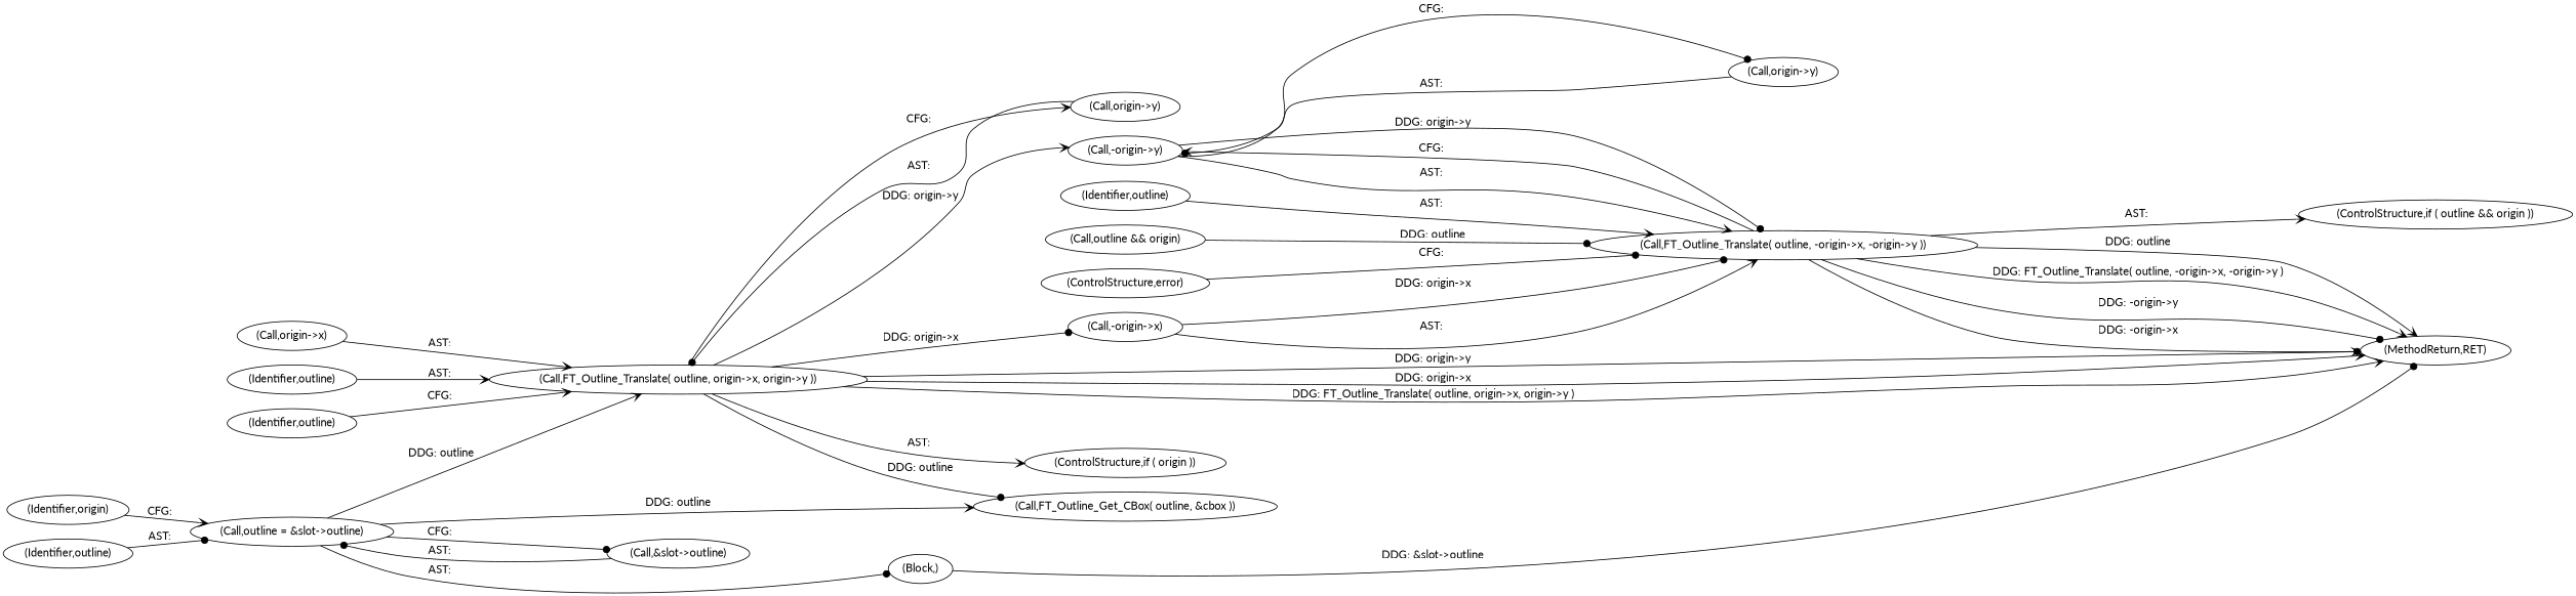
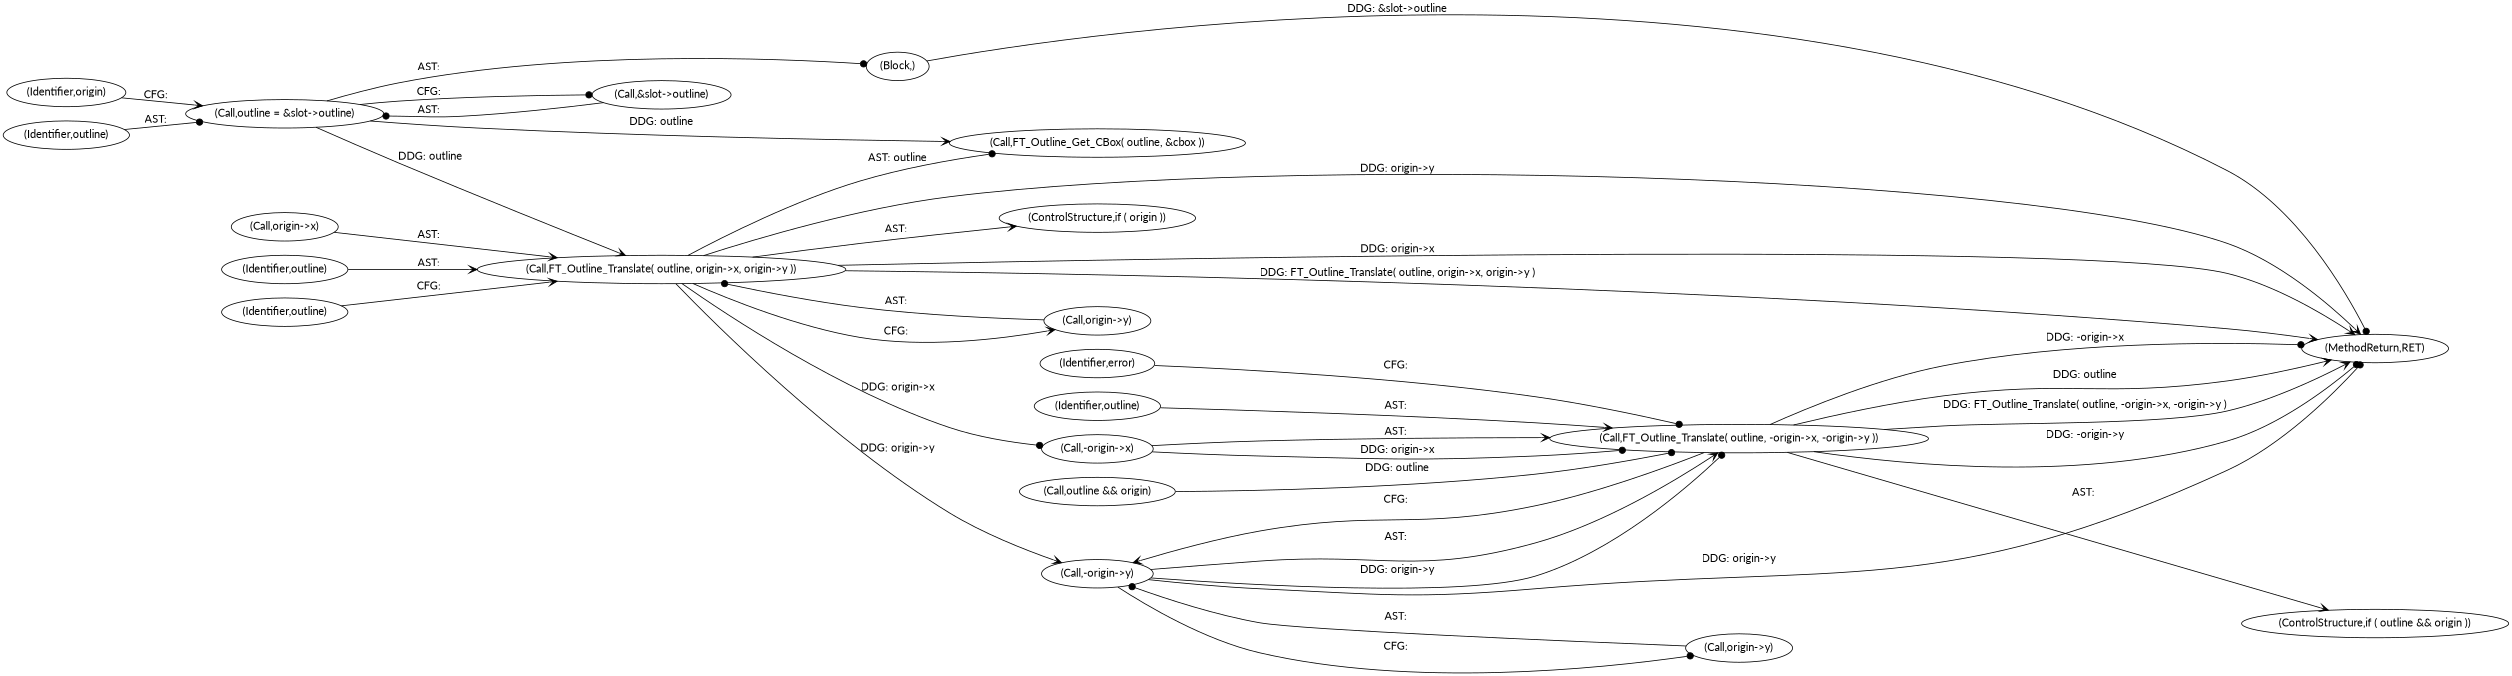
  digraph {
    fontname=Lato
    rankdir=LR
    node [fontname=Lato]
    edge [arrowhead=vee fontname=Lato]
    n1 [label="(Call,-origin->y)"]
    n2 [label="(Call,FT_Outline_Translate( outline, -origin->x, -origin->y ))"]
    n3 [label="(MethodReturn,RET)"]
    n4 [label="(Call,origin->y)"]
    n5 [label="(ControlStructure,if ( outline && origin ))"]
    n6 [label="(Call,FT_Outline_Translate( outline, origin->x, origin->y ))"]
    n7 [label="(Call,FT_Outline_Get_CBox( outline, &cbox ))"]
    n8 [label="(ControlStructure,if ( origin ))"]
    n9 [label="(Call,origin->y)"]
    n10 [label="(Call,-origin->x)"]
    n11 [label="(Call,outline = &slot->outline)"]
    n12 [label="(Block,)"]
    n13 [label="(Call,&slot->outline)"]
    n14 [label="(Identifier,outline)"]
    n15 [label="(Identifier,origin)"]
    n16 [label="(Call,origin->x)"]
    n17 [label="(Identifier,outline)"]
    n18 [label="(Identifier,outline)"]
    n19 [label="(Identifier,outline)"]
    n20 [label="(Call,outline && origin)"]
-   n21 [label="(ControlStructure,error)"]
+   n21 [label="(Identifier,error)"]
    n1 -> n2 [label="AST: "]
    n1 -> n2 [arrowhead=dot label="DDG: origin->y"]
+   n1 -> n3 [arrowhead=dot label="DDG: origin->y"]
    n1 -> n4 [arrowhead=dot label="CFG: "]
    n2 -> n1 [label="CFG: "]
    n2 -> n3 [arrowhead=dot label="DDG: -origin->x"]
    n2 -> n3 [label="DDG: outline"]
    n2 -> n3 [label="DDG: FT_Outline_Translate( outline, -origin->x, -origin->y )"]
    n2 -> n3 [arrowhead=dot label="DDG: -origin->y"]
    n2 -> n5 [label="AST: "]
    n4 -> n1 [arrowhead=dot label="AST: "]
    n6 -> n1 [label="DDG: origin->y"]
    n6 -> n3 [label="DDG: origin->y"]
    n6 -> n3 [label="DDG: origin->x"]
    n6 -> n3 [label="DDG: FT_Outline_Translate( outline, origin->x, origin->y )"]
-   n6 -> n7 [arrowhead=dot label="DDG: outline"]
+   n6 -> n7 [arrowhead=dot label="AST: outline"]
    n6 -> n8 [label="AST: "]
    n6 -> n9 [label="CFG: "]
    n6 -> n10 [arrowhead=dot label="DDG: origin->x"]
    n9 -> n6 [arrowhead=dot label="AST: "]
    n10 -> n2 [label="AST: "]
    n10 -> n2 [arrowhead=dot label="DDG: origin->x"]
    n11 -> n6 [label="DDG: outline"]
    n11 -> n7 [label="DDG: outline"]
    n11 -> n12 [arrowhead=dot label="AST: "]
    n11 -> n13 [arrowhead=dot label="CFG: "]
    n12 -> n3 [arrowhead=dot label="DDG: &slot->outline"]
    n13 -> n11 [arrowhead=dot label="AST: "]
    n14 -> n2 [label="AST: "]
    n15 -> n11 [label="CFG: "]
    n16 -> n6 [label="AST: "]
    n17 -> n11 [arrowhead=dot label="AST: "]
    n18 -> n6 [label="AST: "]
    n19 -> n6 [label="CFG: "]
    n20 -> n2 [arrowhead=dot label="DDG: outline"]
    n21 -> n2 [arrowhead=dot label="CFG: "]
  }
